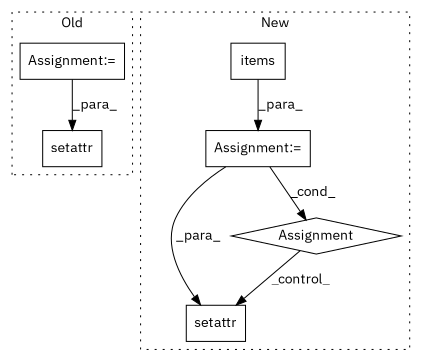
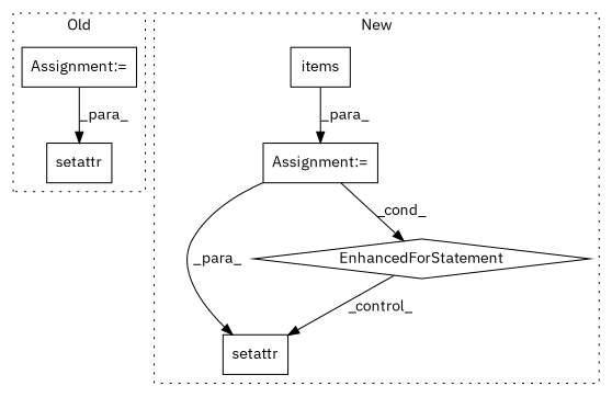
  digraph {
    fontname="IBM Plex Sans"
    node [a=32 l="8,1" s="2408,2513" shape=box fontname="IBM Plex Sans"]
    edge [fontname="IBM Plex Sans"]
    n1 [label=setattr s="7068,7091"]
    n2 [a=7 l="57,2" label="Assignment:=" s="6675,6785"]
    n3 [l=7 label=items s=2505]
    n4 [a=7 l="65,2" label="Assignment:="]
    n5 [label=setattr s="2665,2692"]
-   n6 [a=70 l="65,2" label=Assignment shape=diamond]
+   n6 [a=70 l="65,2" label=EnhancedForStatement shape=diamond]
    subgraph cluster_1 {
      label=Old
      style=dotted
      n1
      n2
    }
    subgraph cluster_2 {
      label=New
      style=dotted
      n3
      n4
      n5
      n6
    }
    n2 -> n1 [label=_para_]
    n3 -> n4 [label=_para_]
    n4 -> n5 [label=_para_]
    n4 -> n6 [label=_cond_]
    n6 -> n5 [label=_control_]
  }
